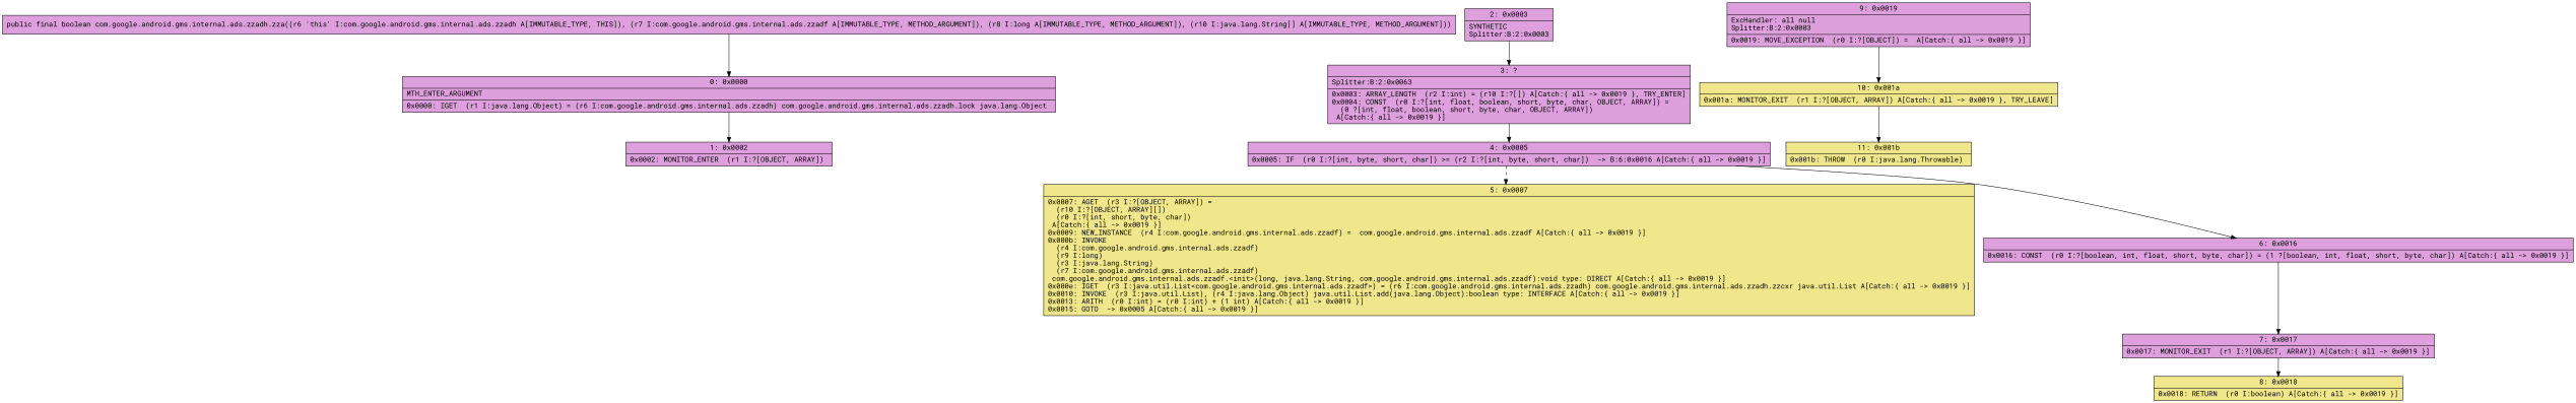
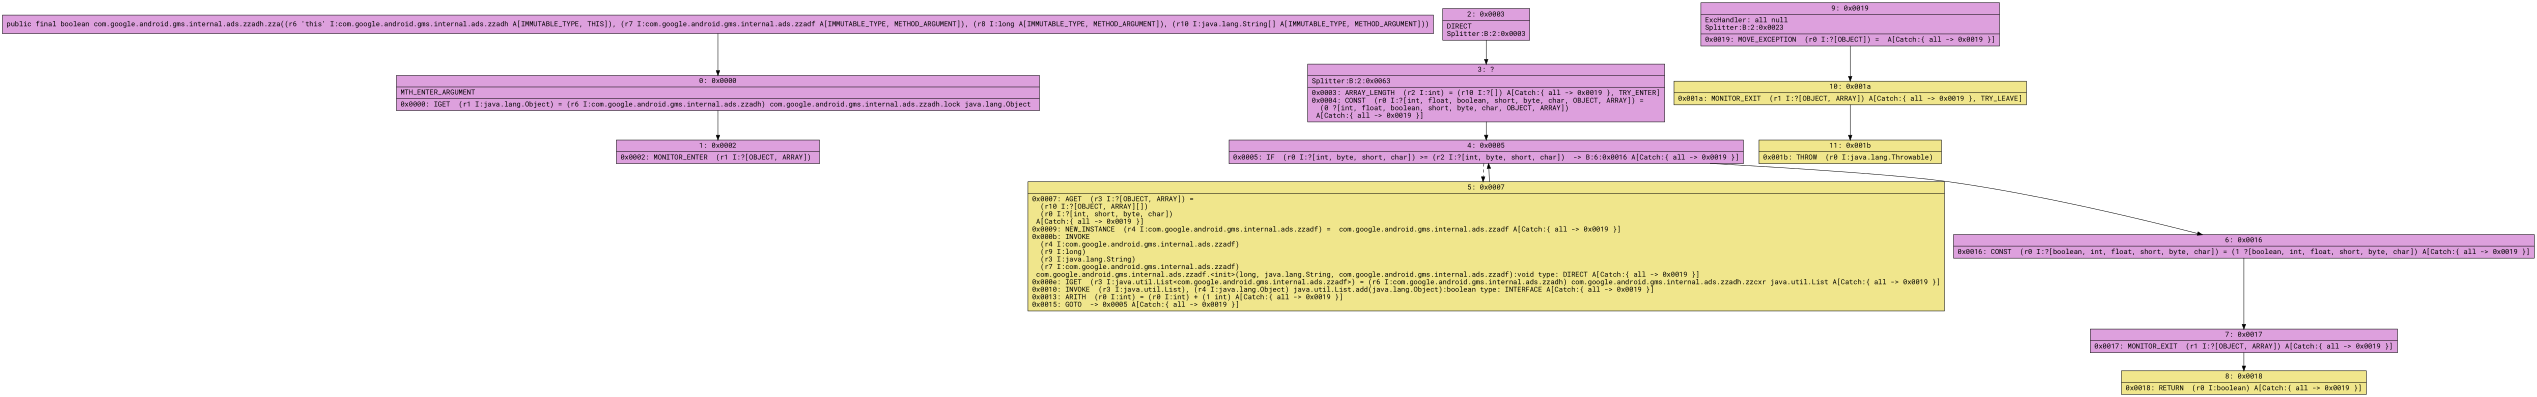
  digraph {
    fontname="Roboto Mono"
    node [fillcolor=plum fontname="Roboto Mono" shape=record style=filled]
    edge [fontname="Roboto Mono"]
    n1 [label="{0\:\ 0x0000|MTH_ENTER_ARGUMENT\l|0x0000: IGET  (r1 I:java.lang.Object) = (r6 I:com.google.android.gms.internal.ads.zzadh) com.google.android.gms.internal.ads.zzadh.lock java.lang.Object \l}"]
    n2 [label="{1\:\ 0x0002|0x0002: MONITOR_ENTER  (r1 I:?[OBJECT, ARRAY]) \l}"]
-   n3 [label="{2\:\ 0x0003|SYNTHETIC\lSplitter:B:2:0x0003\l}"]
+   n3 [label="{2\:\ 0x0003|DIRECT\lSplitter:B:2:0x0003\l}"]
    n4 [label="{3\:\ ?|Splitter:B:2:0x0063\l|0x0003: ARRAY_LENGTH  (r2 I:int) = (r10 I:?[]) A[Catch:\{ all \-\> 0x0019 \}, TRY_ENTER]\l0x0004: CONST  (r0 I:?[int, float, boolean, short, byte, char, OBJECT, ARRAY]) = \l  (0 ?[int, float, boolean, short, byte, char, OBJECT, ARRAY])\l A[Catch:\{ all \-\> 0x0019 \}]\l}"]
    n5 [label="{4\:\ 0x0005|0x0005: IF  (r0 I:?[int, byte, short, char]) \>= (r2 I:?[int, byte, short, char])  \-\> B:6:0x0016 A[Catch:\{ all \-\> 0x0019 \}]\l}"]
-   n6 [label="{9\:\ 0x0019|ExcHandler: all null\lSplitter:B:2:0x0003\l|0x0019: MOVE_EXCEPTION  (r0 I:?[OBJECT]) =  A[Catch:\{ all \-\> 0x0019 \}]\l}"]
+   n6 [label="{9\:\ 0x0019|ExcHandler: all null\lSplitter:B:2:0x0023\l|0x0019: MOVE_EXCEPTION  (r0 I:?[OBJECT]) =  A[Catch:\{ all \-\> 0x0019 \}]\l}"]
    n7 [fillcolor=khaki label="{10\:\ 0x001a|0x001a: MONITOR_EXIT  (r1 I:?[OBJECT, ARRAY]) A[Catch:\{ all \-\> 0x0019 \}, TRY_LEAVE]\l}"]
    n8 [fillcolor=khaki label="{5\:\ 0x0007|0x0007: AGET  (r3 I:?[OBJECT, ARRAY]) = \l  (r10 I:?[OBJECT, ARRAY][])\l  (r0 I:?[int, short, byte, char])\l A[Catch:\{ all \-\> 0x0019 \}]\l0x0009: NEW_INSTANCE  (r4 I:com.google.android.gms.internal.ads.zzadf) =  com.google.android.gms.internal.ads.zzadf A[Catch:\{ all \-\> 0x0019 \}]\l0x000b: INVOKE  \l  (r4 I:com.google.android.gms.internal.ads.zzadf)\l  (r9 I:long)\l  (r3 I:java.lang.String)\l  (r7 I:com.google.android.gms.internal.ads.zzadf)\l com.google.android.gms.internal.ads.zzadf.\<init\>(long, java.lang.String, com.google.android.gms.internal.ads.zzadf):void type: DIRECT A[Catch:\{ all \-\> 0x0019 \}]\l0x000e: IGET  (r3 I:java.util.List\<com.google.android.gms.internal.ads.zzadf\>) = (r6 I:com.google.android.gms.internal.ads.zzadh) com.google.android.gms.internal.ads.zzadh.zzcxr java.util.List A[Catch:\{ all \-\> 0x0019 \}]\l0x0010: INVOKE  (r3 I:java.util.List), (r4 I:java.lang.Object) java.util.List.add(java.lang.Object):boolean type: INTERFACE A[Catch:\{ all \-\> 0x0019 \}]\l0x0013: ARITH  (r0 I:int) = (r0 I:int) + (1 int) A[Catch:\{ all \-\> 0x0019 \}]\l0x0015: GOTO  \-\> 0x0005 A[Catch:\{ all \-\> 0x0019 \}]\l}"]
    n9 [label="{6\:\ 0x0016|0x0016: CONST  (r0 I:?[boolean, int, float, short, byte, char]) = (1 ?[boolean, int, float, short, byte, char]) A[Catch:\{ all \-\> 0x0019 \}]\l}"]
    n10 [label="{7\:\ 0x0017|0x0017: MONITOR_EXIT  (r1 I:?[OBJECT, ARRAY]) A[Catch:\{ all \-\> 0x0019 \}]\l}"]
    n11 [fillcolor=khaki label="{8\:\ 0x0018|0x0018: RETURN  (r0 I:boolean) A[Catch:\{ all \-\> 0x0019 \}]\l}"]
    n12 [fillcolor=khaki label="{11\:\ 0x001b|0x001b: THROW  (r0 I:java.lang.Throwable) \l}"]
    n13 [label="{public final boolean com.google.android.gms.internal.ads.zzadh.zza((r6 'this' I:com.google.android.gms.internal.ads.zzadh A[IMMUTABLE_TYPE, THIS]), (r7 I:com.google.android.gms.internal.ads.zzadf A[IMMUTABLE_TYPE, METHOD_ARGUMENT]), (r8 I:long A[IMMUTABLE_TYPE, METHOD_ARGUMENT]), (r10 I:java.lang.String[] A[IMMUTABLE_TYPE, METHOD_ARGUMENT])) }"]
    n1 -> n2
    n3 -> n4
    n4 -> n5
    n5 -> n8 [style=dashed]
    n5 -> n9
    n6 -> n7
    n7 -> n12
+   n8 -> n5
    n9 -> n10
    n10 -> n11
    n13 -> n1
  }
